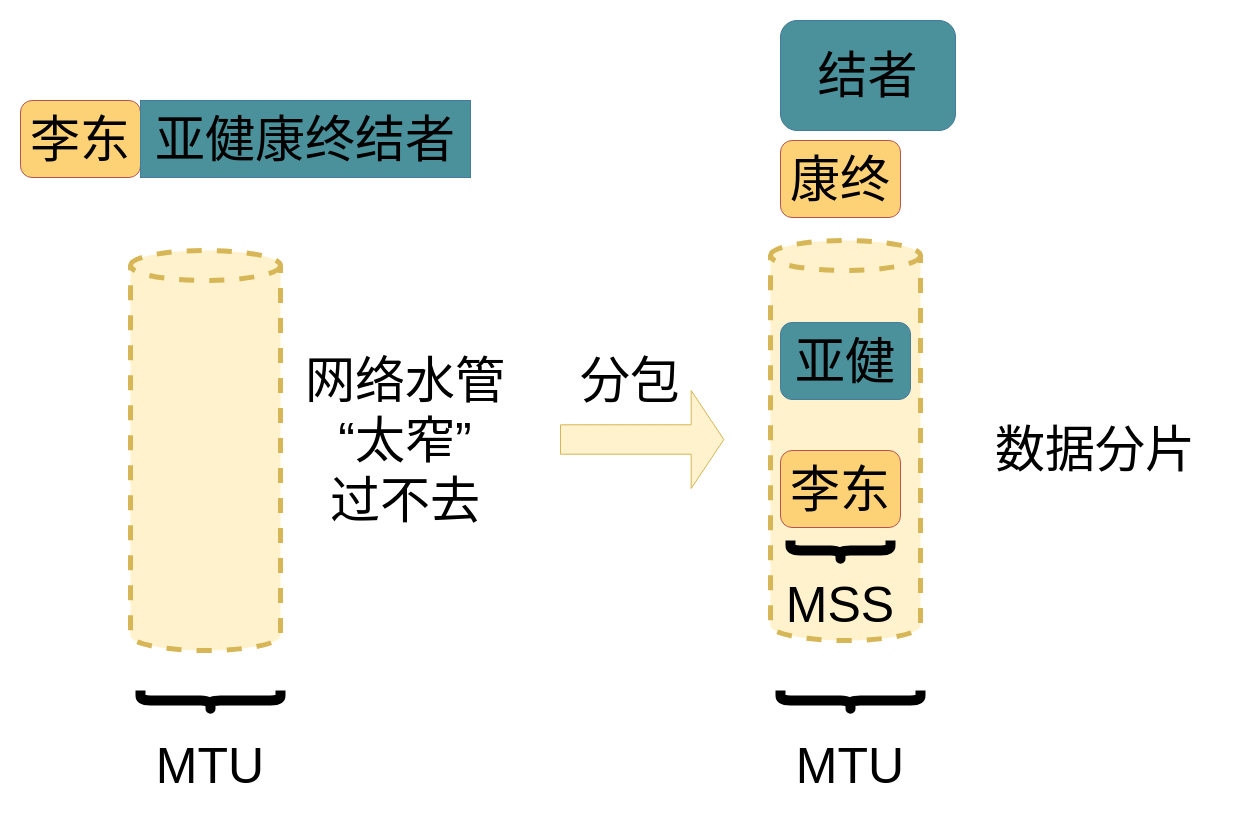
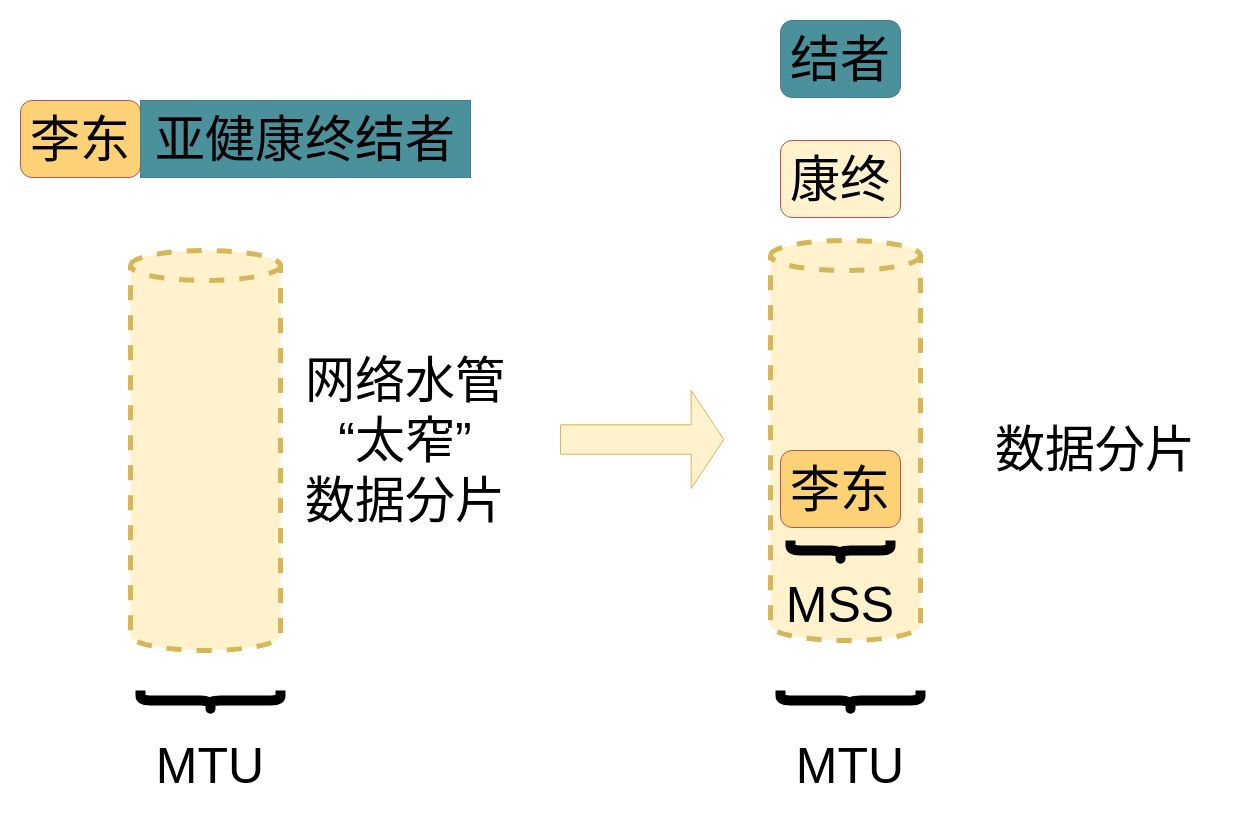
  <mxCell id="0" />
  <mxCell id="1" parent="0" />
  <mxCell id="2" value="" style="shape=cylinder3;whiteSpace=wrap;html=1;boundedLbl=1;backgroundOutline=1;size=15;dashed=1;strokeWidth=5;fillColor=#fff2cc;strokeColor=#d6b656;" vertex="1" parent="1"><mxGeometry x="770" y="240" width="150" height="400" as="geometry" /></mxCell>
  <mxCell id="3" value="李东" style="rounded=1;strokeColor=#b85450;fontSize=50;fontFamily=Helvetica;fillColor=#FDD276;labelBackgroundColor=none;labelBorderColor=none;whiteSpace=wrap;html=1;" parent="1" vertex="1"><mxGeometry x="20" y="100" width="120" height="77" as="geometry" /></mxCell>
  <mxCell id="4" value="亚健康终结者" style="strokeColor=#457B9D;fontSize=50;fontFamily=Helvetica;fillColor=#4A919B;labelBackgroundColor=none;labelBorderColor=none;whiteSpace=wrap;html=1;rounded=0;" parent="1" vertex="1"><mxGeometry x="140" y="100" width="330" height="77" as="geometry" /></mxCell>
  <mxCell id="5" value="李东" style="rounded=1;strokeColor=#b85450;fontSize=50;fontFamily=Helvetica;fillColor=#FDD276;labelBackgroundColor=none;labelBorderColor=none;whiteSpace=wrap;html=1;" parent="1" vertex="1"><mxGeometry x="780" y="450" width="120" height="77" as="geometry" /></mxCell>
- <mxCell id="6" value="亚健" style="rounded=1;strokeColor=#457B9D;fontSize=50;fontFamily=Helvetica;fillColor=#4A919B;labelBackgroundColor=none;labelBorderColor=none;whiteSpace=wrap;html=1;" parent="1" vertex="1"><mxGeometry x="780" y="322" width="130" height="77" as="geometry" /></mxCell>
- <mxCell id="7" value="康终" style="rounded=1;strokeColor=#b85450;fontSize=50;fontFamily=Helvetica;fillColor=#FDD276;labelBackgroundColor=none;labelBorderColor=none;whiteSpace=wrap;html=1;" parent="1" vertex="1"><mxGeometry x="780" y="140" width="120" height="77" as="geometry" /></mxCell>
- <mxCell id="8" value="结者" style="rounded=1;strokeColor=#457B9D;fontSize=50;fontFamily=Helvetica;fillColor=#4A919B;labelBackgroundColor=none;labelBorderColor=none;whiteSpace=wrap;html=1;" parent="1" vertex="1"><mxGeometry x="780" y="20" width="175" height="110" as="geometry" /></mxCell>
+ <mxCell id="7" value="康终" style="rounded=1;strokeColor=#b85450;fontSize=50;fontFamily=Helvetica;fillColor=#fff2cc;labelBackgroundColor=none;labelBorderColor=none;whiteSpace=wrap;html=1;" parent="1" vertex="1"><mxGeometry x="780" y="140" width="120" height="77" as="geometry" /></mxCell>
+ <mxCell id="8" value="结者" style="rounded=1;strokeColor=#457B9D;fontSize=50;fontFamily=Helvetica;fillColor=#4A919B;labelBackgroundColor=none;labelBorderColor=none;whiteSpace=wrap;html=1;" parent="1" vertex="1"><mxGeometry x="780" y="20" width="120" height="77" as="geometry" /></mxCell>
  <mxCell id="9" value="" style="shape=cylinder3;whiteSpace=wrap;html=1;boundedLbl=1;backgroundOutline=1;size=15;dashed=1;strokeWidth=5;fillColor=#fff2cc;strokeColor=#d6b656;" vertex="1" parent="1"><mxGeometry x="130" y="250" width="150" height="400" as="geometry" /></mxCell>
  <mxCell id="10" value="" style="shape=curlyBracket;whiteSpace=wrap;html=1;rounded=1;strokeWidth=10;direction=north;" vertex="1" parent="1"><mxGeometry x="140" y="690" width="140" height="20" as="geometry" /></mxCell>
- <mxCell id="11" value="&lt;font style=&quot;font-size: 50px&quot;&gt;网络水管&lt;br&gt;“太窄”&lt;br&gt;过不去&lt;/font&gt;" style="text;html=1;strokeColor=none;fillColor=none;align=center;verticalAlign=middle;whiteSpace=wrap;rounded=0;" vertex="1" parent="1"><mxGeometry x="260" y="310" width="290" height="260" as="geometry" /></mxCell>
+ <mxCell id="11" value="&lt;font style=&quot;font-size: 50px&quot;&gt;网络水管&lt;br&gt;“太窄”&lt;br&gt;数据分片&lt;/font&gt;" style="text;html=1;strokeColor=none;fillColor=none;align=center;verticalAlign=middle;whiteSpace=wrap;rounded=0;" vertex="1" parent="1"><mxGeometry x="260" y="310" width="290" height="260" as="geometry" /></mxCell>
  <mxCell id="12" value="&lt;span style=&quot;font-size: 50px&quot;&gt;数据分片&lt;/span&gt;" style="text;html=1;strokeColor=none;fillColor=none;align=center;verticalAlign=middle;whiteSpace=wrap;rounded=0;" vertex="1" parent="1"><mxGeometry x="970" y="319" width="250" height="260" as="geometry" /></mxCell>
  <mxCell id="13" value="" style="shape=singleArrow;direction=east;whiteSpace=wrap;html=1;fillColor=#fff2cc;strokeColor=#d6b656;" vertex="1" parent="1"><mxGeometry x="560" y="390" width="163.33" height="98" as="geometry" /></mxCell>
- <mxCell id="14" value="&lt;font style=&quot;font-size: 50px&quot;&gt;分包&lt;/font&gt;" style="text;html=1;strokeColor=none;fillColor=none;align=center;verticalAlign=middle;whiteSpace=wrap;rounded=0;" vertex="1" parent="1"><mxGeometry x="570" y="370" width="120" height="20" as="geometry" /></mxCell>
  <mxCell id="15" value="&lt;font style=&quot;font-size: 50px&quot;&gt;MTU&lt;/font&gt;" style="text;html=1;strokeColor=none;fillColor=none;align=center;verticalAlign=middle;whiteSpace=wrap;rounded=0;" vertex="1" parent="1"><mxGeometry x="150" y="730" width="120" height="70" as="geometry" /></mxCell>
  <mxCell id="16" value="" style="shape=curlyBracket;whiteSpace=wrap;html=1;rounded=1;strokeWidth=10;direction=north;" vertex="1" parent="1"><mxGeometry x="780" y="690" width="140" height="20" as="geometry" /></mxCell>
  <mxCell id="17" value="&lt;font style=&quot;font-size: 50px&quot;&gt;MTU&lt;/font&gt;" style="text;html=1;strokeColor=none;fillColor=none;align=center;verticalAlign=middle;whiteSpace=wrap;rounded=0;" vertex="1" parent="1"><mxGeometry x="790" y="730" width="120" height="70" as="geometry" /></mxCell>
  <mxCell id="18" value="" style="shape=curlyBracket;whiteSpace=wrap;html=1;rounded=1;strokeWidth=10;direction=north;" vertex="1" parent="1"><mxGeometry x="790" y="540" width="100" height="20" as="geometry" /></mxCell>
  <mxCell id="19" value="&lt;font style=&quot;font-size: 50px&quot;&gt;MSS&lt;br&gt;&lt;/font&gt;" style="text;html=1;strokeColor=none;fillColor=none;align=center;verticalAlign=middle;whiteSpace=wrap;rounded=0;" vertex="1" parent="1"><mxGeometry x="780" y="569" width="120" height="70" as="geometry" /></mxCell>
